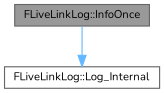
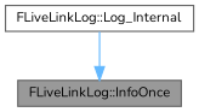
  digraph {
    rankdir=TB
    fontname=Nunito
    node [fontname=Nunito fontsize=10 shape=box style=filled]
    n1 [color=gray40 fillcolor=grey60 fontcolor=black height=0.2 label="FLiveLinkLog::InfoOnce" width=0.4]
    n2 [color=grey40 fillcolor=white height=0.2 label="FLiveLinkLog::Log_Internal" width=0.4]
-   n1 -> n2 [color=steelblue1 fontname=Nunito fontsize=10 labelfontname=Helvetica labelfontsize=10 style=solid]
+   n2 -> n1 [color=steelblue1 fontname=Nunito fontsize=10 labelfontname=Helvetica labelfontsize=10 style=solid]
  }
